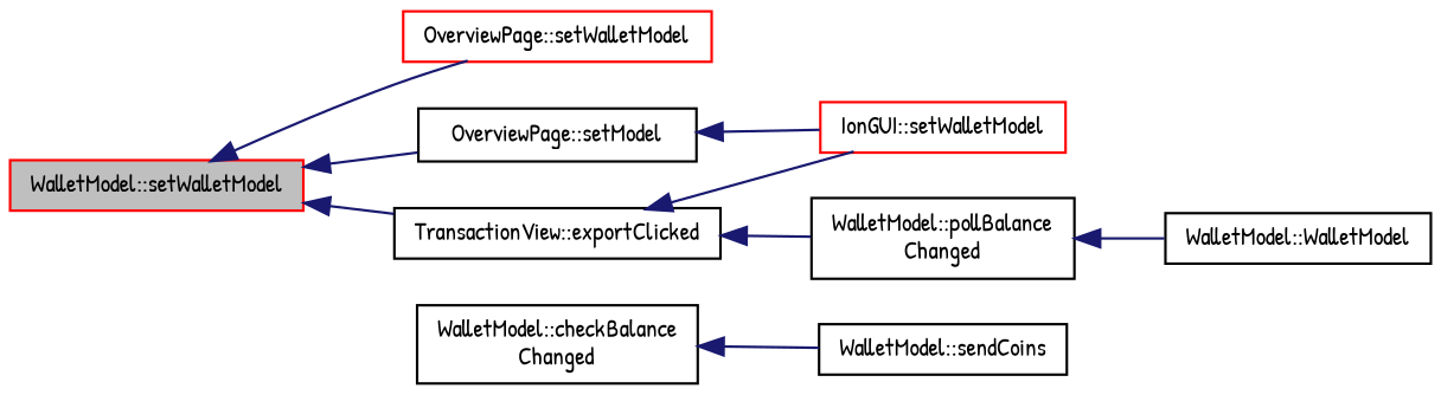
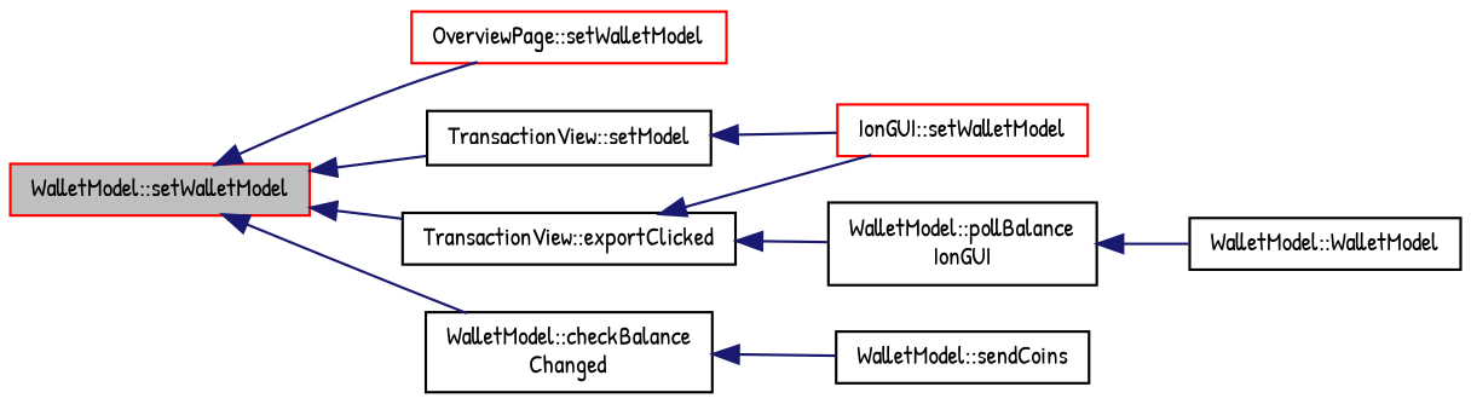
  digraph {
    fontname="Patrick Hand"
    rankdir=LR
    node [color=black fillcolor=white fontname="Patrick Hand" fontsize=10 shape=record style=filled]
    edge [color=midnightblue dir=back fontname="Patrick Hand" fontsize=10 labelfontname=Helvetica labelfontsize=10 style=solid]
    n1 [color=red fillcolor=grey75 fontcolor=black height=0.2 label="WalletModel::setWalletModel" width=0.4]
    n2 [color=red height=0.2 label="OverviewPage::setWalletModel" width=0.4]
-   n3 [height=0.2 label="OverviewPage::setModel" width=0.4]
+   n3 [height=0.2 label="TransactionView::setModel" width=0.4]
    n4 [height=0.2 label="TransactionView::exportClicked" width=0.4]
    n5 [height=0.2 label="WalletModel::checkBalance\lChanged" width=0.4]
    n6 [color=red height=0.2 label="IonGUI::setWalletModel" width=0.4]
-   n7 [height=0.2 label="WalletModel::pollBalance\lChanged" width=0.4]
+   n7 [height=0.2 label="WalletModel::pollBalance\lIonGUI" width=0.4]
    n8 [height=0.2 label="WalletModel::sendCoins" width=0.4]
    n9 [height=0.2 label="WalletModel::WalletModel" width=0.4]
    n1 -> n2
    n1 -> n3
    n1 -> n4
+   n1 -> n5
    n3 -> n6
    n4 -> n6
    n4 -> n7
    n5 -> n8
    n7 -> n9
  }
